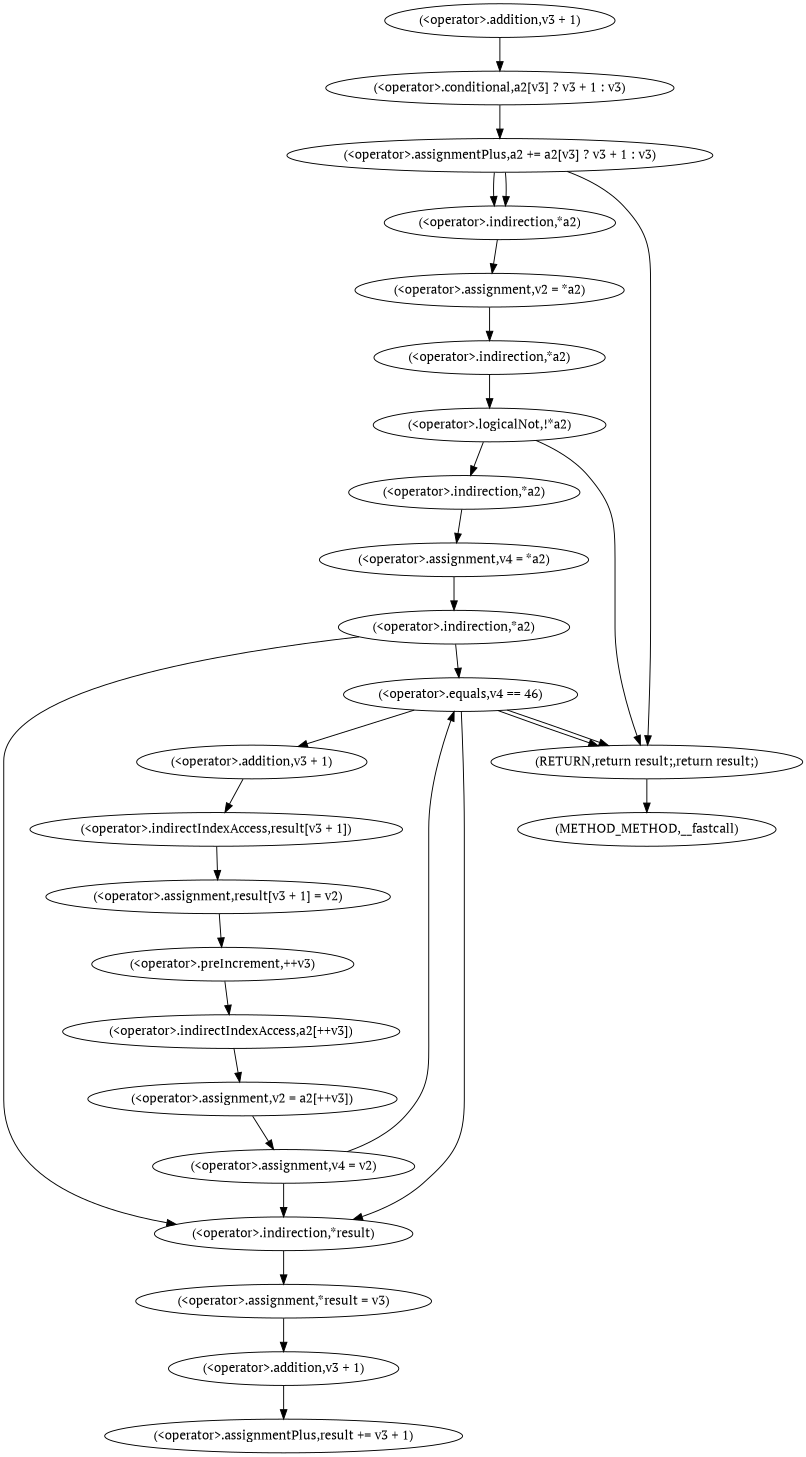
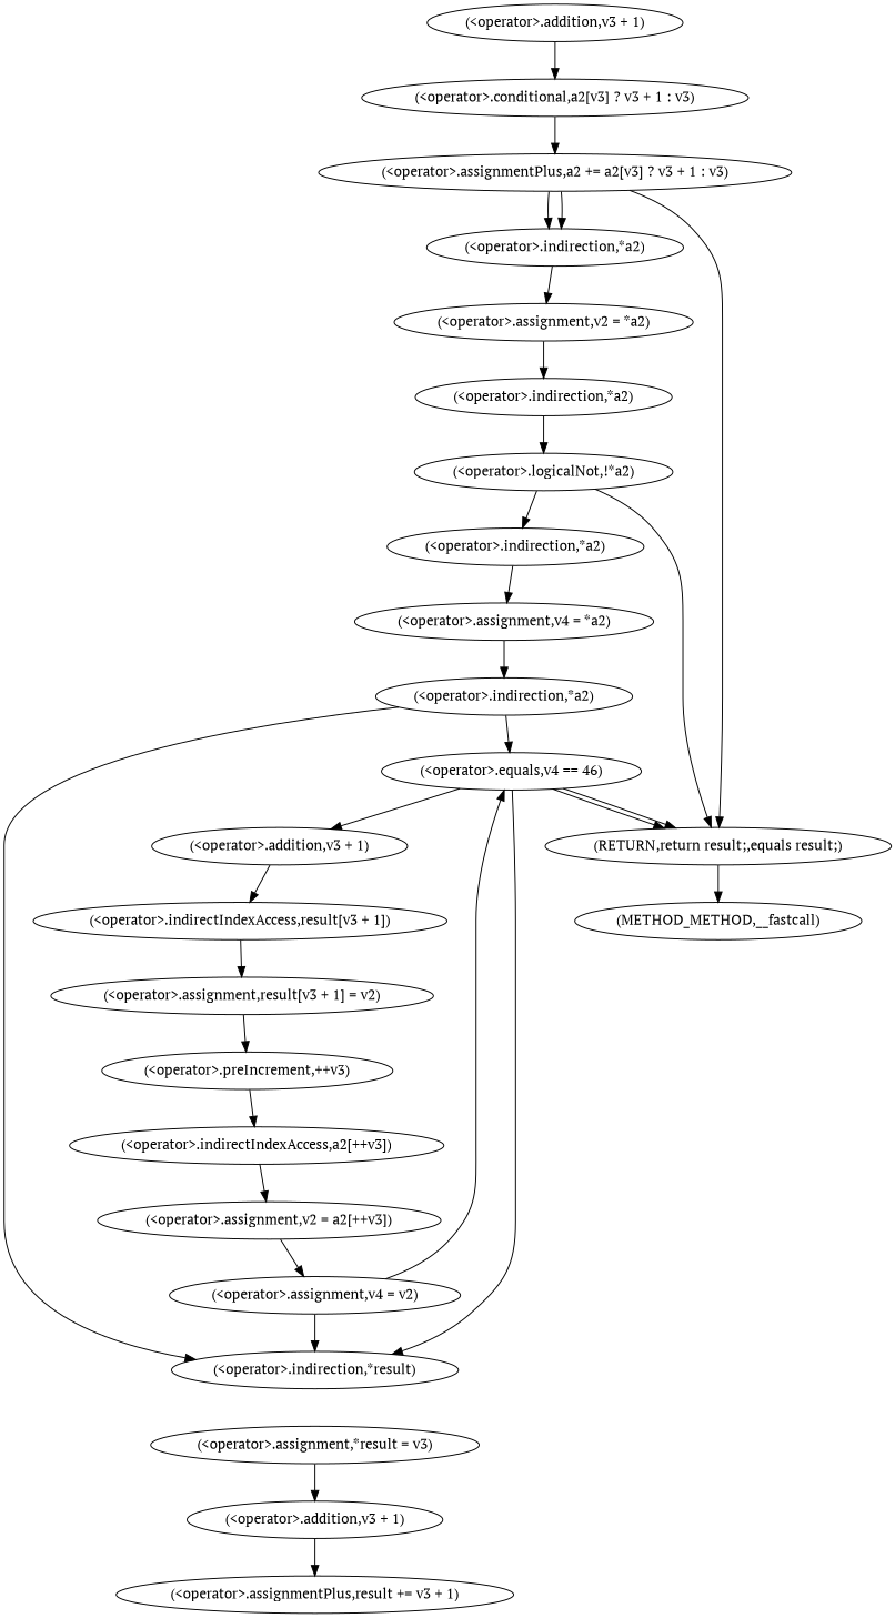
  digraph {
    fontname="PT Serif"
    node [fontname="PT Serif"]
    edge [fontname="PT Serif"]
    n1 [label="(<operator>.assignmentPlus,a2 += a2[v3] ? v3 + 1 : v3)"]
    n2 [label="(<operator>.indirection,*a2)"]
-   n3 [label="(RETURN,return result;,return result;)"]
+   n3 [label="(RETURN,return result;,equals result;)"]
    n4 [label="(<operator>.assignment,v2 = *a2)"]
    n5 [label="(METHOD_METHOD,__fastcall)"]
    n6 [label="(<operator>.conditional,a2[v3] ? v3 + 1 : v3)"]
    n7 [label="(<operator>.addition,v3 + 1)"]
    n8 [label="(<operator>.indirection,*a2)"]
    n9 [label="(<operator>.logicalNot,!*a2)"]
    n10 [label="(<operator>.indirection,*a2)"]
    n11 [label="(<operator>.assignment,v4 = *a2)"]
    n12 [label="(<operator>.indirection,*a2)"]
    n13 [label="(<operator>.equals,v4 == 46)"]
    n14 [label="(<operator>.indirection,*result)"]
    n15 [label="(<operator>.addition,v3 + 1)"]
    n16 [label="(<operator>.assignment,*result = v3)"]
    n17 [label="(<operator>.indirectIndexAccess,result[v3 + 1])"]
    n18 [label="(<operator>.assignment,result[v3 + 1] = v2)"]
    n19 [label="(<operator>.preIncrement,++v3)"]
    n20 [label="(<operator>.indirectIndexAccess,a2[++v3])"]
    n21 [label="(<operator>.assignment,v2 = a2[++v3])"]
    n22 [label="(<operator>.assignment,v4 = v2)"]
    n23 [label="(<operator>.addition,v3 + 1)"]
    n24 [label="(<operator>.assignmentPlus,result += v3 + 1)"]
    n1 -> n2
    n1 -> n2
    n1 -> n3
    n2 -> n4
    n3 -> n5
    n4 -> n8
    n6 -> n1
    n7 -> n6
    n8 -> n9
    n9 -> n3
    n9 -> n10
    n10 -> n11
    n11 -> n12
    n12 -> n13
    n12 -> n14
    n13 -> n3
    n13 -> n3
    n13 -> n14
    n13 -> n15
-   n14 -> n16
    n15 -> n17
    n16 -> n23
    n17 -> n18
    n18 -> n19
    n19 -> n20
    n20 -> n21
    n21 -> n22
    n22 -> n13
    n22 -> n14
    n23 -> n24
  }
